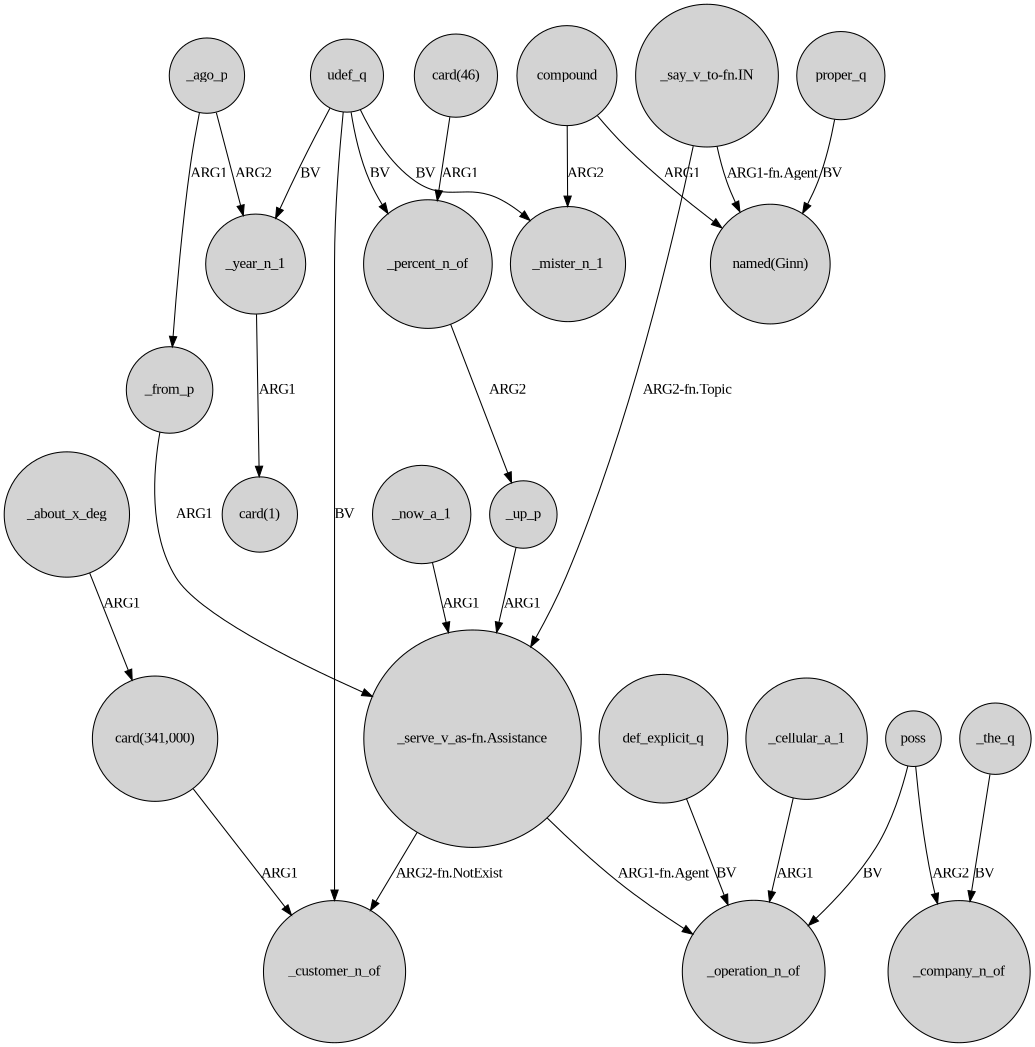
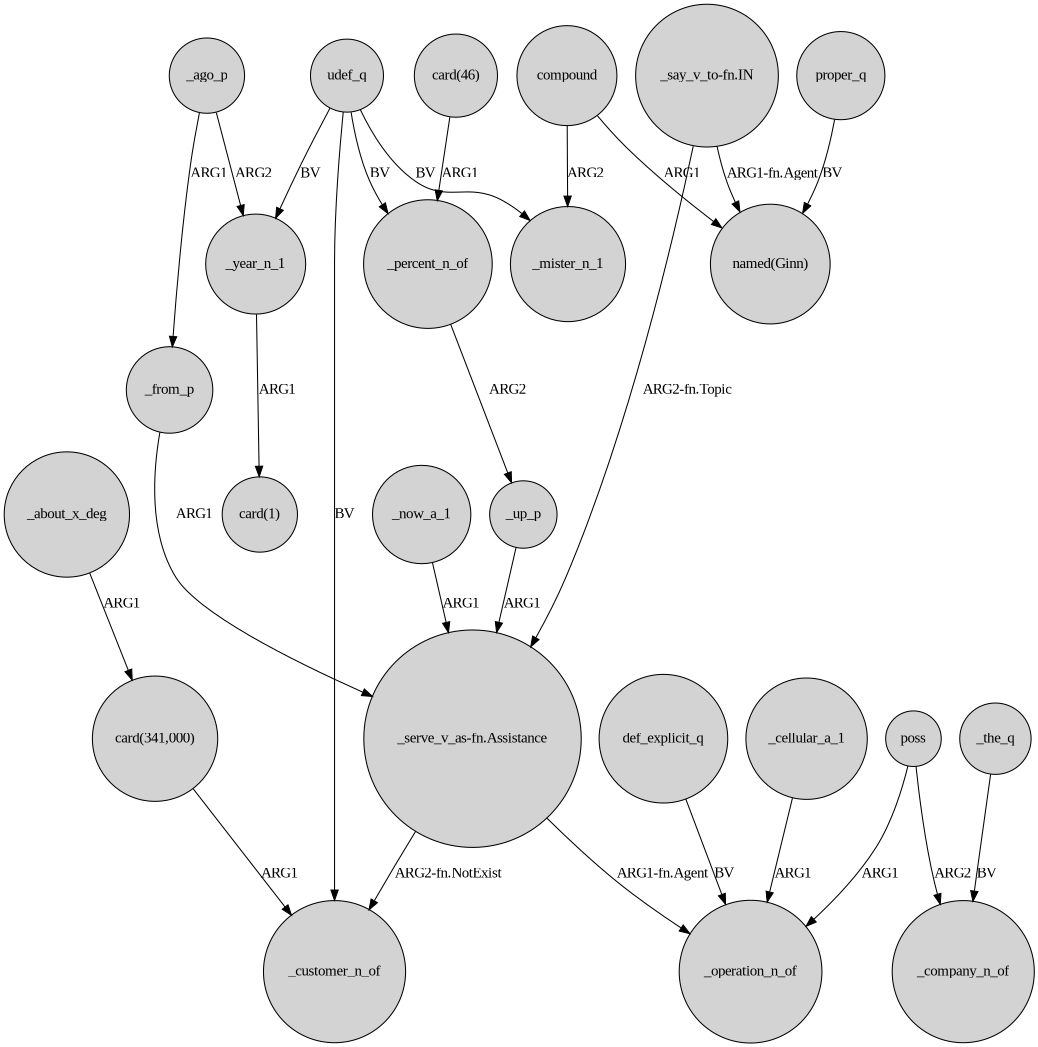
  digraph {
    fontname="Liberation Serif"
    node [fontname="Liberation Serif" shape=circle style=filled]
    edge [fontname="Liberation Serif"]
    "card(46)"
    _percent_n_of
    _up_p
    "_serve_v_as-fn.Assistance"
    _customer_n_of
    _operation_n_of
    poss
    _company_n_of
    compound
    _mister_n_1
    "named(Ginn)"
    udef_q
    _year_n_1
    "card(1)"
    _from_p
    "_say_v_to-fn.IN"
    _the_q
    _about_x_deg
    "card(341,000)"
    _ago_p
    def_explicit_q
    _cellular_a_1
    proper_q
    _now_a_1
    "card(46)" -> _percent_n_of [label=ARG1]
    _percent_n_of -> _up_p [label=ARG2]
    _up_p -> "_serve_v_as-fn.Assistance" [label=ARG1]
    "_serve_v_as-fn.Assistance" -> _customer_n_of [label="ARG2-fn.NotExist"]
    "_serve_v_as-fn.Assistance" -> _operation_n_of [label="ARG1-fn.Agent"]
-   poss -> _operation_n_of [label=BV]
+   poss -> _operation_n_of [label=ARG1]
    poss -> _company_n_of [label=ARG2]
    compound -> _mister_n_1 [label=ARG2]
    compound -> "named(Ginn)" [label=ARG1]
    udef_q -> _percent_n_of [label=BV]
    udef_q -> _customer_n_of [label=BV]
    udef_q -> _mister_n_1 [label=BV]
    udef_q -> _year_n_1 [label=BV]
    _year_n_1 -> "card(1)" [label=ARG1]
    _from_p -> "_serve_v_as-fn.Assistance" [label=ARG1]
    "_say_v_to-fn.IN" -> "_serve_v_as-fn.Assistance" [label="ARG2-fn.Topic"]
    "_say_v_to-fn.IN" -> "named(Ginn)" [label="ARG1-fn.Agent"]
    _the_q -> _company_n_of [label=BV]
    _about_x_deg -> "card(341,000)" [label=ARG1]
    "card(341,000)" -> _customer_n_of [label=ARG1]
    _ago_p -> _year_n_1 [label=ARG2]
    _ago_p -> _from_p [label=ARG1]
    def_explicit_q -> _operation_n_of [label=BV]
    _cellular_a_1 -> _operation_n_of [label=ARG1]
    proper_q -> "named(Ginn)" [label=BV]
    _now_a_1 -> "_serve_v_as-fn.Assistance" [label=ARG1]
  }
